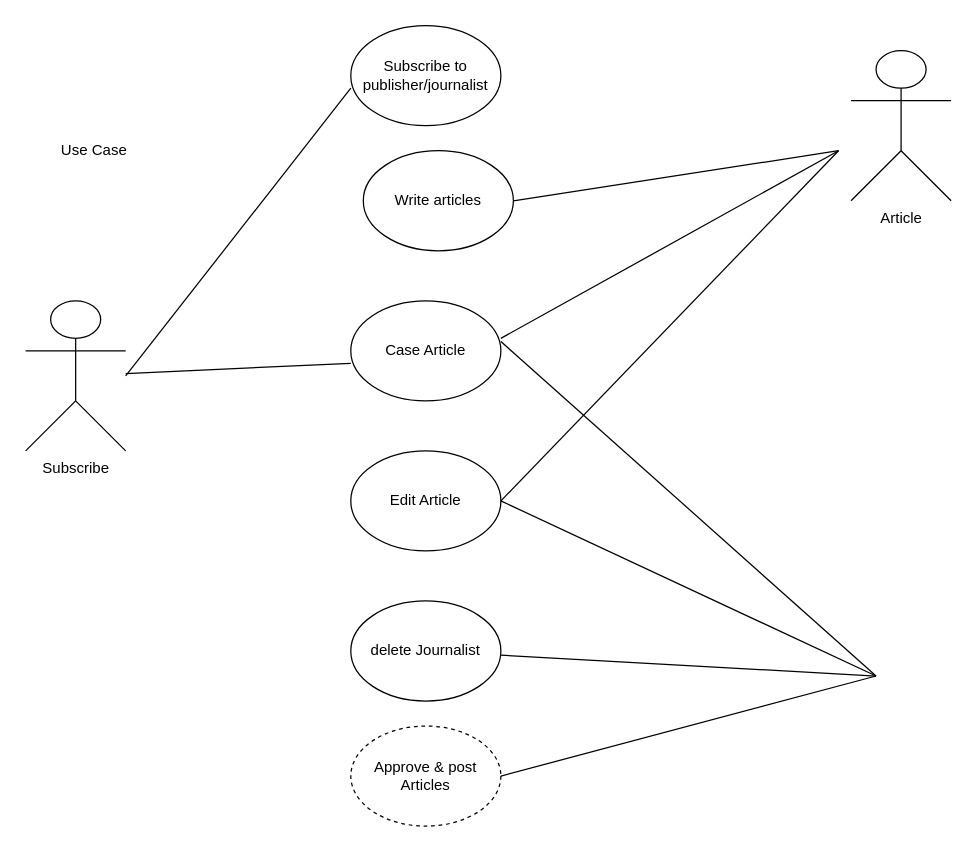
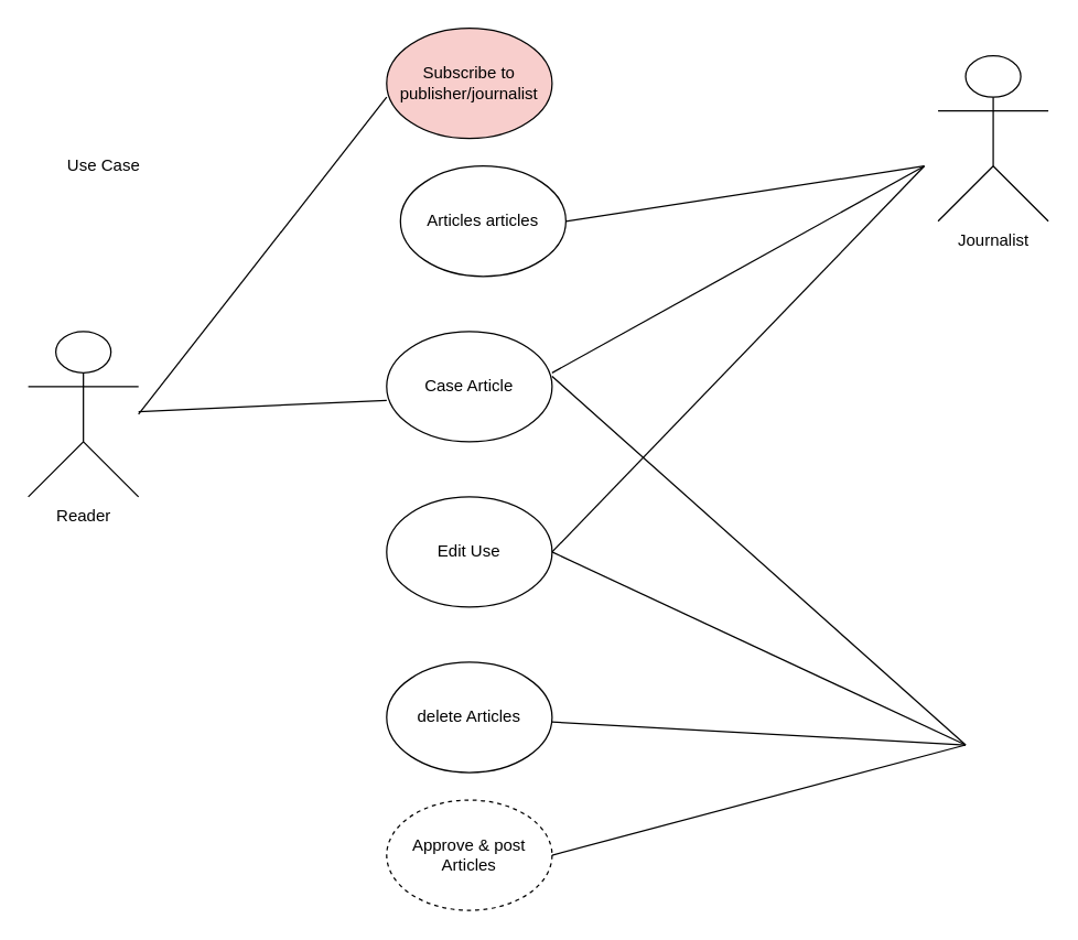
  <mxCell id="0" />
  <mxCell id="1" parent="0" />
- <mxCell id="2" value="Subscribe" style="shape=umlActor;verticalLabelPosition=bottom;verticalAlign=top;html=1;outlineConnect=0;" vertex="1" parent="1"><mxGeometry x="20" y="240" width="80" height="120" as="geometry" /></mxCell>
- <mxCell id="3" value="Article" style="shape=umlActor;verticalLabelPosition=bottom;verticalAlign=top;html=1;outlineConnect=0;" vertex="1" parent="1"><mxGeometry x="680" y="40" width="80" height="120" as="geometry" /></mxCell>
- <mxCell id="4" value="delete Journalist" style="ellipse;whiteSpace=wrap;html=1;" vertex="1" parent="1"><mxGeometry x="280" y="480" width="120" height="80" as="geometry" /></mxCell>
- <mxCell id="5" value="Edit Article" style="ellipse;whiteSpace=wrap;html=1;" vertex="1" parent="1"><mxGeometry x="280" y="360" width="120" height="80" as="geometry" /></mxCell>
- <mxCell id="6" value="Subscribe to publisher/journalist" style="ellipse;whiteSpace=wrap;html=1;" vertex="1" parent="1"><mxGeometry x="280" y="20" width="120" height="80" as="geometry" /></mxCell>
- <mxCell id="7" value="Write articles" style="ellipse;whiteSpace=wrap;html=1;" vertex="1" parent="1"><mxGeometry x="290" y="120" width="120" height="80" as="geometry" /></mxCell>
+ <mxCell id="2" value="Reader" style="shape=umlActor;verticalLabelPosition=bottom;verticalAlign=top;html=1;outlineConnect=0;" vertex="1" parent="1"><mxGeometry x="20" y="240" width="80" height="120" as="geometry" /></mxCell>
+ <mxCell id="3" value="Journalist" style="shape=umlActor;verticalLabelPosition=bottom;verticalAlign=top;html=1;outlineConnect=0;" vertex="1" parent="1"><mxGeometry x="680" y="40" width="80" height="120" as="geometry" /></mxCell>
+ <mxCell id="4" value="delete Articles" style="ellipse;whiteSpace=wrap;html=1;" vertex="1" parent="1"><mxGeometry x="280" y="480" width="120" height="80" as="geometry" /></mxCell>
+ <mxCell id="5" value="Edit Use" style="ellipse;whiteSpace=wrap;html=1;" vertex="1" parent="1"><mxGeometry x="280" y="360" width="120" height="80" as="geometry" /></mxCell>
+ <mxCell id="6" value="Subscribe to publisher/journalist" style="ellipse;whiteSpace=wrap;html=1;fillColor=#f8cecc;" vertex="1" parent="1"><mxGeometry x="280" y="20" width="120" height="80" as="geometry" /></mxCell>
+ <mxCell id="7" value="Articles articles" style="ellipse;whiteSpace=wrap;html=1;" vertex="1" parent="1"><mxGeometry x="290" y="120" width="120" height="80" as="geometry" /></mxCell>
  <mxCell id="8" value="Approve &amp;amp; post Articles" style="ellipse;whiteSpace=wrap;html=1;dashed=1;" vertex="1" parent="1"><mxGeometry x="280" y="580" width="120" height="80" as="geometry" /></mxCell>
  <mxCell id="9" value="" style="endArrow=none;html=1;rounded=0;exitX=1;exitY=0.5;exitDx=0;exitDy=0;" edge="1" parent="1" source="8"><mxGeometry width="50" height="50" relative="1" as="geometry"><mxPoint x="400" y="560" as="sourcePoint" /><mxPoint x="700" y="540" as="targetPoint" /></mxGeometry></mxCell>
  <mxCell id="10" value="" style="endArrow=none;html=1;rounded=0;" edge="1" parent="1" source="4"><mxGeometry width="50" height="50" relative="1" as="geometry"><mxPoint x="390" y="420" as="sourcePoint" /><mxPoint x="700" y="540" as="targetPoint" /></mxGeometry></mxCell>
  <mxCell id="11" value="" style="endArrow=none;html=1;rounded=0;exitX=1;exitY=0.5;exitDx=0;exitDy=0;" edge="1" parent="1" source="5"><mxGeometry width="50" height="50" relative="1" as="geometry"><mxPoint x="400" y="210" as="sourcePoint" /><mxPoint x="700" y="540" as="targetPoint" /></mxGeometry></mxCell>
  <mxCell id="12" value="" style="endArrow=none;html=1;rounded=0;" edge="1" parent="1"><mxGeometry width="50" height="50" relative="1" as="geometry"><mxPoint x="400" y="270" as="sourcePoint" /><mxPoint x="670" y="120" as="targetPoint" /></mxGeometry></mxCell>
  <mxCell id="13" value="" style="endArrow=none;html=1;rounded=0;" edge="1" parent="1" source="2"><mxGeometry width="50" height="50" relative="1" as="geometry"><mxPoint x="230" y="340" as="sourcePoint" /><mxPoint x="280" y="290" as="targetPoint" /></mxGeometry></mxCell>
  <mxCell id="14" value="" style="endArrow=none;html=1;rounded=0;" edge="1" parent="1"><mxGeometry width="50" height="50" relative="1" as="geometry"><mxPoint x="100" y="300" as="sourcePoint" /><mxPoint x="280" y="70" as="targetPoint" /></mxGeometry></mxCell>
  <mxCell id="15" value="Case Article" style="ellipse;whiteSpace=wrap;html=1;" vertex="1" parent="1"><mxGeometry x="280" y="240" width="120" height="80" as="geometry" /></mxCell>
  <mxCell id="16" value="" style="endArrow=none;html=1;rounded=0;" edge="1" parent="1"><mxGeometry width="50" height="50" relative="1" as="geometry"><mxPoint x="400" y="272.5" as="sourcePoint" /><mxPoint x="700" y="540" as="targetPoint" /></mxGeometry></mxCell>
  <mxCell id="17" value="" style="endArrow=none;html=1;rounded=0;" edge="1" parent="1"><mxGeometry width="50" height="50" relative="1" as="geometry"><mxPoint x="400" y="400" as="sourcePoint" /><mxPoint x="670" y="120" as="targetPoint" /></mxGeometry></mxCell>
  <mxCell id="18" value="" style="endArrow=none;html=1;rounded=0;" edge="1" parent="1"><mxGeometry width="50" height="50" relative="1" as="geometry"><mxPoint x="410" y="160" as="sourcePoint" /><mxPoint x="670" y="120" as="targetPoint" /></mxGeometry></mxCell>
  <mxCell id="19" value="Use Case" style="text;html=1;align=center;verticalAlign=middle;whiteSpace=wrap;rounded=0;" vertex="1" parent="1"><mxGeometry x="20" y="90" width="110" height="60" as="geometry" /></mxCell>
